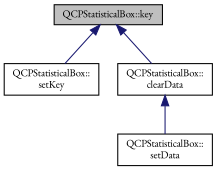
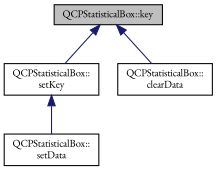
  digraph {
    fontname="EB Garamond"
    rankdir=TB
    node [color=black fillcolor=white fontname="EB Garamond" fontsize=10 shape=record style=filled]
    edge [color=midnightblue dir=back fontname="EB Garamond" fontsize=10 labelfontname=Helvetica labelfontsize=10 style=solid]
    n1 [fillcolor=grey75 fontcolor=black height=0.2 label="QCPStatisticalBox::key" width=0.4]
    n2 [height=0.2 label="QCPStatisticalBox::\lsetKey" width=0.4]
    n3 [height=0.2 label="QCPStatisticalBox::\lclearData" width=0.4]
    n4 [height=0.2 label="QCPStatisticalBox::\lsetData" width=0.4]
    n1 -> n2
    n1 -> n3
-   n3 -> n4
+   n2 -> n4
  }
